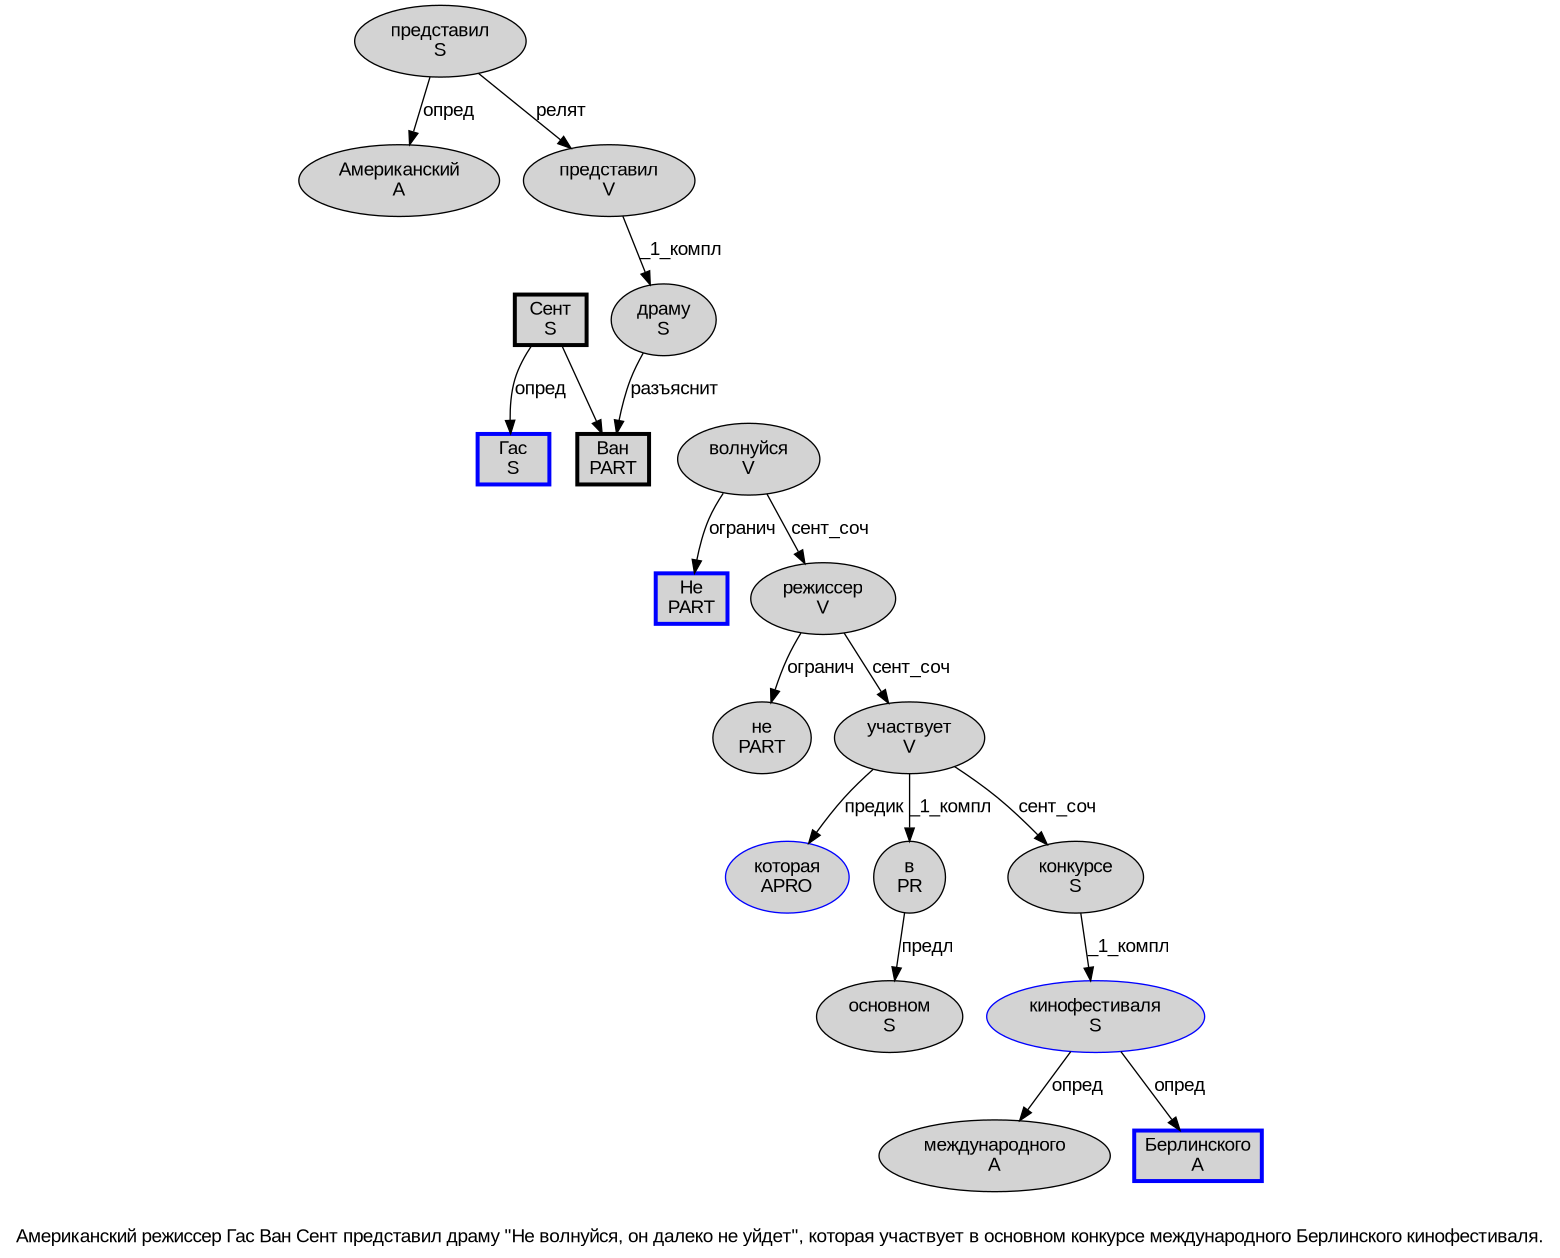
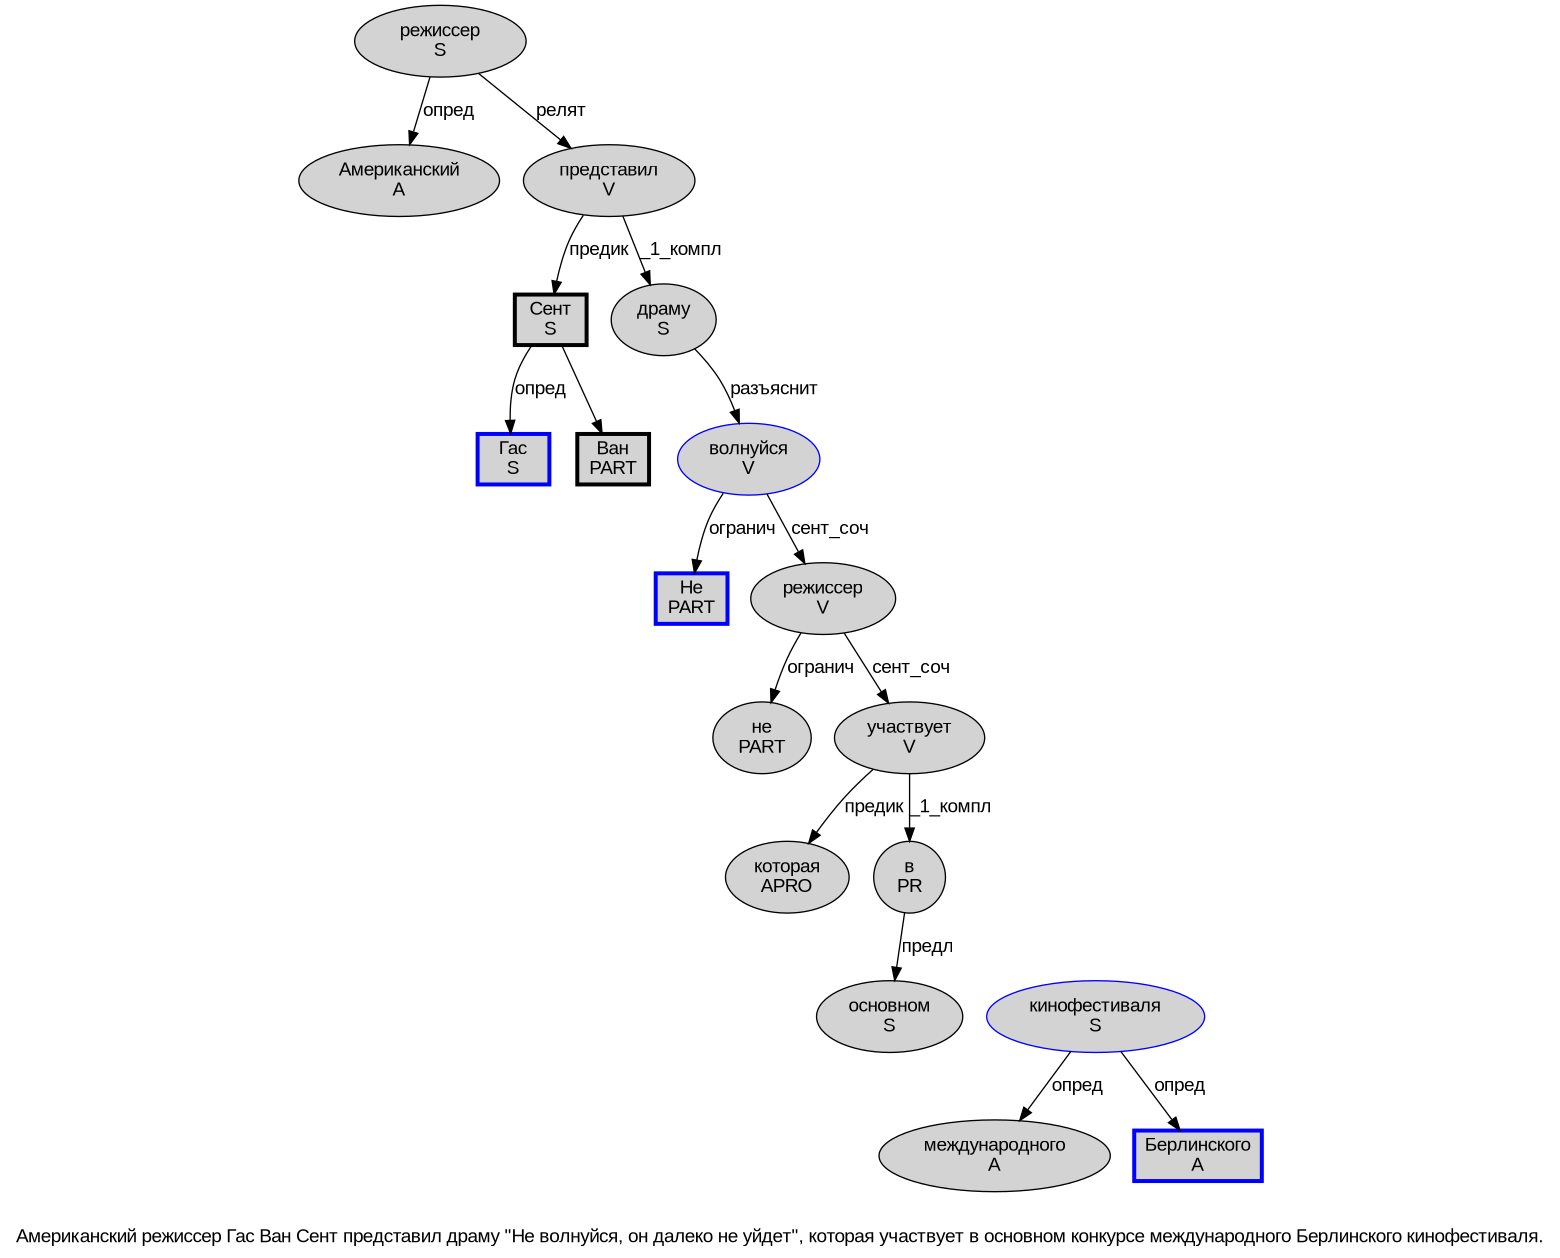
  digraph {
    fontname="Liberation Sans"
    label="Американский режиссер Гас Ван Сент представил драму \"Не волнуйся, он далеко не уйдет\", которая участвует в основном конкурсе международного Берлинского кинофестиваля."
    node [fillcolor=lightgray fontname="Liberation Sans" penwidth=1 shape=ellipse style=filled]
    edge [fontname="Liberation Sans"]
    n1 [label="Американский\nA"]
-   n2 [label="представил\nS"]
+   n2 [label="режиссер\nS"]
    n3 [label="представил\nV"]
    n4 [color=black label="Сент\nS" penwidth=3 shape=box]
    n5 [label="драму\nS"]
    n6 [color=blue label="Гас\nS" penwidth=3 shape=box]
    n7 [color=black label="Ван\nPART" penwidth=3 shape=box]
-   n8 [label="волнуйся\nV"]
+   n8 [label="волнуйся\nV" color=blue]
    n9 [color=blue label="Не\nPART" penwidth=3 shape=box]
    n10 [label="режиссер\nV"]
    n11 [label="не\nPART"]
    n12 [label="участвует\nV"]
-   n13 [label="которая\nAPRO" color=blue]
+   n13 [label="которая\nAPRO"]
    n14 [label="в\nPR"]
-   n15 [label="конкурсе\nS"]
    n16 [label="основном\nS"]
    n17 [color=blue label="кинофестиваля\nS"]
    n18 [label="международного\nA"]
    n19 [color=blue label="Берлинского\nA" penwidth=3 shape=box]
    n2 -> n1 [label="опред"]
    n2 -> n3 [label="релят"]
+   n3 -> n4 [label="предик"]
    n3 -> n5 [label="_1_компл"]
    n4 -> n6 [label="опред"]
    n4 -> n7
-   n5 -> n7 [label="разъяснит"]
+   n5 -> n8 [label="разъяснит"]
    n8 -> n9 [label="огранич"]
    n8 -> n10 [label="сент_соч"]
    n10 -> n11 [label="огранич"]
    n10 -> n12 [label="сент_соч"]
    n12 -> n13 [label="предик"]
    n12 -> n14 [label="_1_компл"]
-   n12 -> n15 [label="сент_соч"]
    n14 -> n16 [label="предл"]
-   n15 -> n17 [label="_1_компл"]
    n17 -> n18 [label="опред"]
    n17 -> n19 [label="опред"]
  }
